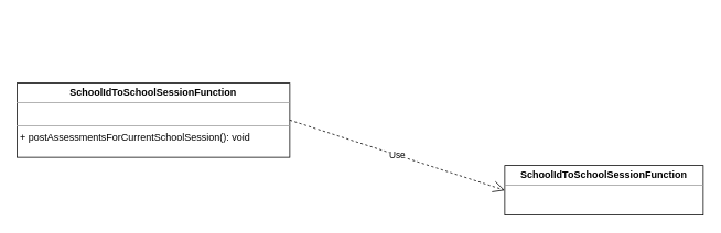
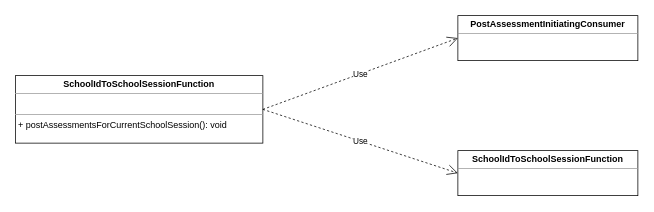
  <mxCell id="0" />
  <mxCell id="1" parent="0" />
  <mxCell id="2" value="&lt;p style=&quot;margin:0px;margin-top:4px;text-align:center;&quot;&gt;&lt;b&gt;SchoolIdToSchoolSessionFunction&lt;/b&gt;&lt;/p&gt;&lt;hr size=&quot;1&quot;&gt;&lt;p style=&quot;margin:0px;margin-left:4px;&quot;&gt;&lt;br&gt;&lt;/p&gt;&lt;hr size=&quot;1&quot;&gt;&lt;p style=&quot;margin:0px;margin-left:4px;&quot;&gt;+ postAssessmentsForCurrentSchoolSession(): void&lt;/p&gt;" style="verticalAlign=top;align=left;overflow=fill;fontSize=12;fontFamily=Helvetica;html=1;whiteSpace=wrap;" vertex="1" parent="1"><mxGeometry x="20" y="100" width="330" height="90" as="geometry" /></mxCell>
+ <mxCell id="3" value="&lt;p style=&quot;margin:0px;margin-top:4px;text-align:center;&quot;&gt;&lt;b&gt;PostAssessmentInitiatingConsumer&lt;/b&gt;&lt;/p&gt;&lt;hr size=&quot;1&quot;&gt;&lt;div style=&quot;height:2px;&quot;&gt;&lt;/div&gt;" style="verticalAlign=top;align=left;overflow=fill;fontSize=12;fontFamily=Helvetica;html=1;whiteSpace=wrap;" vertex="1" parent="1"><mxGeometry x="610" y="20" width="240" height="60" as="geometry" /></mxCell>
  <mxCell id="4" value="&lt;p style=&quot;margin:0px;margin-top:4px;text-align:center;&quot;&gt;&lt;b&gt;SchoolIdToSchoolSessionFunction&lt;/b&gt;&lt;/p&gt;&lt;hr size=&quot;1&quot;&gt;&lt;div style=&quot;height:2px;&quot;&gt;&lt;/div&gt;" style="verticalAlign=top;align=left;overflow=fill;fontSize=12;fontFamily=Helvetica;html=1;whiteSpace=wrap;" vertex="1" parent="1"><mxGeometry x="610" y="200" width="240" height="60" as="geometry" /></mxCell>
+ <mxCell id="5" value="Use" style="endArrow=open;endSize=12;dashed=1;html=1;rounded=0;exitX=1;exitY=0.5;exitDx=0;exitDy=0;entryX=0;entryY=0.5;entryDx=0;entryDy=0;" edge="1" parent="1" source="2" target="3"><mxGeometry width="160" relative="1" as="geometry"><mxPoint x="390" y="140" as="sourcePoint" /><mxPoint x="550" y="140" as="targetPoint" /></mxGeometry></mxCell>
  <mxCell id="6" value="Use" style="endArrow=open;endSize=12;dashed=1;html=1;rounded=0;exitX=1;exitY=0.5;exitDx=0;exitDy=0;entryX=0;entryY=0.5;entryDx=0;entryDy=0;" edge="1" parent="1" source="2" target="4"><mxGeometry width="160" relative="1" as="geometry"><mxPoint x="380" y="260" as="sourcePoint" /><mxPoint x="540" y="260" as="targetPoint" /></mxGeometry></mxCell>
